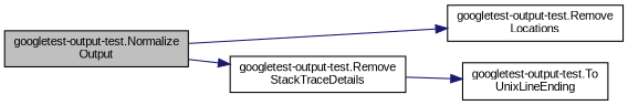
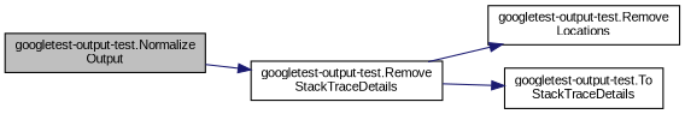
  digraph {
    fontname="Liberation Sans"
    rankdir=LR
    node [color=black fontname="Liberation Sans" fontsize=10 shape=record]
    edge [color=midnightblue fontname="Liberation Sans" fontsize=10 labelfontname=Helvetica labelfontsize=10 style=solid]
    n1 [fillcolor=grey75 fontcolor=black height=0.2 label="googletest-output-test.Normalize\lOutput" style=filled width=0.4]
    n2 [height=0.2 label="googletest-output-test.Remove\lLocations" width=0.4]
    n3 [height=0.2 label="googletest-output-test.Remove\lStackTraceDetails" width=0.4]
-   n4 [height=0.2 label="googletest-output-test.To\lUnixLineEnding" width=0.4]
-   n1 -> n2
+   n4 [height=0.2 label="googletest-output-test.To\lStackTraceDetails" width=0.4]
+   n3 -> n2
    n1 -> n3
    n3 -> n4
  }
